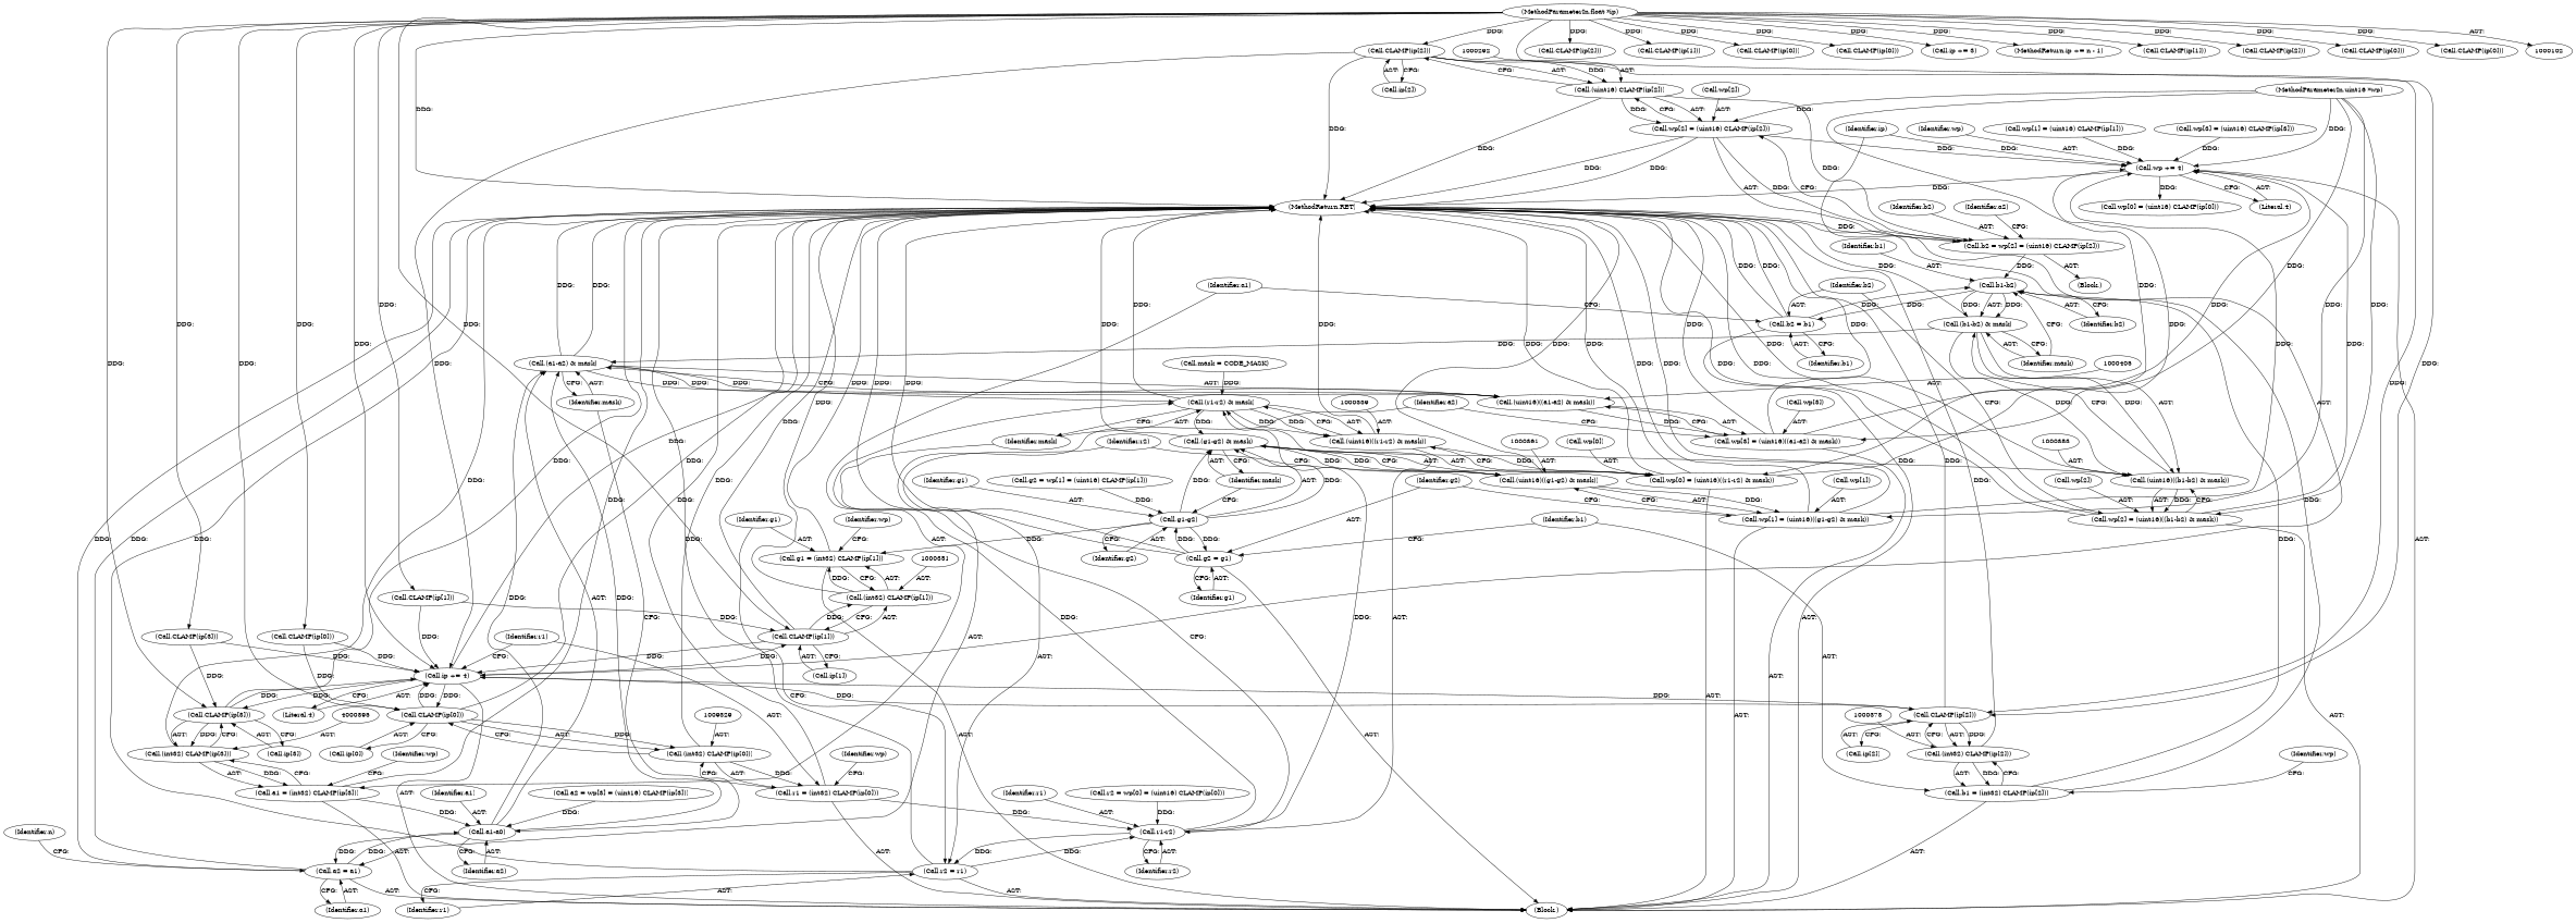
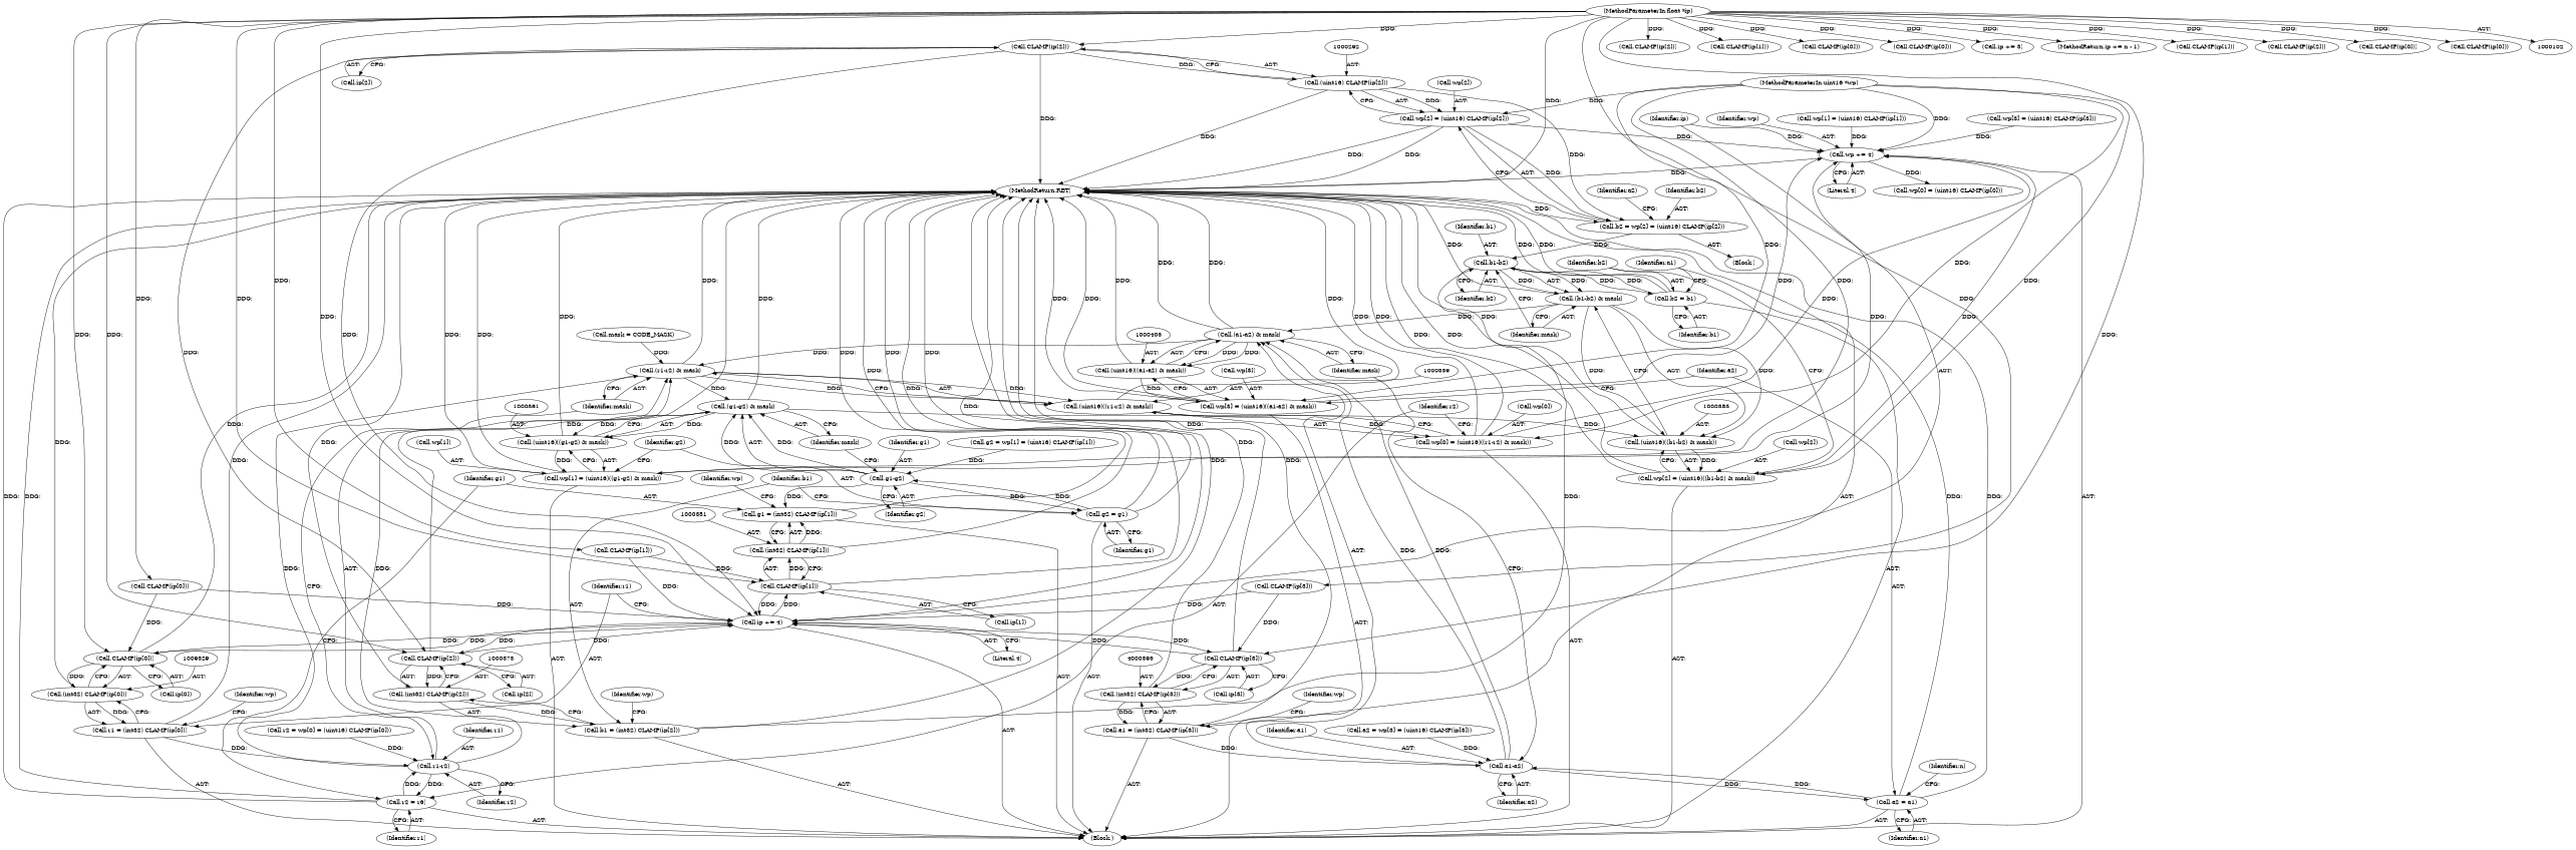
  digraph {
    n1 [label="(Call,CLAMP(ip[2]))"]
    n2 [label="(Call,(uint16) CLAMP(ip[2]))"]
    n3 [label="(Call,ip += 4)"]
    n4 [label="(Call,CLAMP(ip[2]))"]
    n5 [label="(MethodReturn,RET)"]
    n6 [label="(Call,ip[2])"]
    n7 [label="(Call,b2 = wp[2] = (uint16) CLAMP(ip[2]))"]
    n8 [label="(Call,wp[2] = (uint16) CLAMP(ip[2]))"]
    n9 [label="(Call,CLAMP(ip[0]))"]
    n10 [label="(Call,CLAMP(ip[1]))"]
    n11 [label="(Call,CLAMP(ip[3]))"]
    n12 [label="(Block,)"]
    n13 [label="(Literal,4)"]
    n14 [label="(Call,(int32) CLAMP(ip[2]))"]
    n15 [label="(Call,ip[2])"]
    n16 [label="(MethodParameterIn,float *ip)"]
    n17 [label="(Call,CLAMP(ip[2]))"]
    n18 [label="(Call,CLAMP(ip[1]))"]
    n19 [label="(Call,CLAMP(ip[0]))"]
    n20 [label="(Call,CLAMP(ip[0]))"]
    n21 [label="(Call,CLAMP(ip[1]))"]
    n22 [label="(Call,CLAMP(ip[3]))"]
    n23 [label="(Call,ip += 3)"]
    n24 [label="(MethodReturn,ip += n - 1)"]
    n25 [label="(Call,CLAMP(ip[1]))"]
    n26 [label="(Call,CLAMP(ip[0]))"]
    n27 [label="(Call,CLAMP(ip[2]))"]
    n28 [label="(Call,CLAMP(ip[0]))"]
    n29 [label="(Call,CLAMP(ip[0]))"]
    1000102
    n31 [label="(Call,(int32) CLAMP(ip[0]))"]
    n32 [label="(Call,ip[0])"]
    n33 [label="(Call,(int32) CLAMP(ip[1]))"]
    n34 [label="(Call,ip[1])"]
    n35 [label="(Call,(int32) CLAMP(ip[3]))"]
    n36 [label="(Call,ip[3])"]
    n37 [label="(Call,b1-b2)"]
    n38 [label="(Block,)"]
    n39 [label="(Call,wp += 4)"]
    n40 [label="(Call,(b1-b2) & mask)"]
    n41 [label="(Call,b2 = b1)"]
    n42 [label="(Identifier,b2)"]
    n43 [label="(Call,(uint16)((b1-b2) & mask))"]
    n44 [label="(Call,(a1-a2) & mask)"]
    n45 [label="(Identifier,mask)"]
    n46 [label="(Identifier,b1)"]
    n47 [label="(Call,wp[2] = (uint16)((b1-b2) & mask))"]
    n48 [label="(Call,(r1-r2) & mask)"]
    n49 [label="(Call,(uint16)((a1-a2) & mask))"]
    n50 [label="(Identifier,mask)"]
    n51 [label="(Literal,4)"]
    n52 [label="(Call,wp[0] = (uint16) CLAMP(ip[0]))"]
    n53 [label="(Call,(uint16)((r1-r2) & mask))"]
    n54 [label="(Call,(g1-g2) & mask)"]
    n55 [label="(Identifier,mask)"]
    n56 [label="(Call,wp[3] = (uint16)((a1-a2) & mask))"]
-   n57 [label="(Call,a1-a0)"]
+   n57 [label="(Call,a1-a2)"]
    n58 [label="(Call,wp[0] = (uint16)((r1-r2) & mask))"]
    n59 [label="(Call,(uint16)((g1-g2) & mask))"]
    n60 [label="(Identifier,mask)"]
    n61 [label="(Call,r1-r2)"]
    n62 [label="(Call,wp[1] = (uint16)((g1-g2) & mask))"]
    n63 [label="(Call,g1-g2)"]
    n64 [label="(Call,r1 = (int32) CLAMP(ip[0]))"]
-   n65 [label="(Call,r2 = r1)"]
+   n65 [label="(Call,r2 = r6)"]
    n66 [label="(Identifier,r2)"]
    n67 [label="(Identifier,r1)"]
    n68 [label="(Call,g1 = (int32) CLAMP(ip[1]))"]
    n69 [label="(Call,g2 = g1)"]
    n70 [label="(Identifier,g2)"]
    n71 [label="(Identifier,g1)"]
    n72 [label="(Call,b1 = (int32) CLAMP(ip[2]))"]
    n73 [label="(Call,a1 = (int32) CLAMP(ip[3]))"]
    n74 [label="(Call,a2 = a1)"]
    n75 [label="(Identifier,a2)"]
    n76 [label="(Identifier,a1)"]
    n77 [label="(Call,mask = CODE_MASK)"]
    n78 [label="(Identifier,ip)"]
    n79 [label="(Identifier,a1)"]
    n80 [label="(Identifier,b1)"]
    n81 [label="(Call,g2 = wp[1] = (uint16) CLAMP(ip[1]))"]
    n82 [label="(Call,wp[0])"]
    n83 [label="(Identifier,a1)"]
    n84 [label="(Call,wp[2])"]
    n85 [label="(Call,wp[1] = (uint16) CLAMP(ip[1]))"]
    n86 [label="(Identifier,a2)"]
    n87 [label="(MethodParameterIn,uint16 *wp)"]
    n88 [label="(Call,wp[1])"]
    n89 [label="(Identifier,wp)"]
    n90 [label="(Identifier,r1)"]
    n91 [label="(Call,wp[3] = (uint16) CLAMP(ip[3]))"]
    n92 [label="(Identifier,g1)"]
    n93 [label="(Identifier,n)"]
    n94 [label="(Call,r2 = wp[0] = (uint16) CLAMP(ip[0]))"]
    n95 [label="(Identifier,r2)"]
    n96 [label="(Identifier,wp)"]
    n97 [label="(Identifier,r1)"]
    n98 [label="(Identifier,a2)"]
    n99 [label="(Identifier,b2)"]
    n100 [label="(Call,wp[2])"]
    n101 [label="(Call,a2 = wp[3] = (uint16) CLAMP(ip[3]))"]
    n102 [label="(Identifier,wp)"]
    n103 [label="(Call,wp[3])"]
    n104 [label="(Identifier,g1)"]
    n105 [label="(Identifier,g2)"]
    n106 [label="(Identifier,wp)"]
    n107 [label="(Identifier,b1)"]
    n108 [label="(Identifier,wp)"]
    n109 [label="(Identifier,b2)"]
    1000292
    1000383
    1000339
    1000361
    1000405
    n115 [label=1009329]
    1000351
    1000373
    n118 [label=4000395]
    n1 -> n2 [label="AST: "]
    n1 -> n2 [label="DDG: "]
    n1 -> n3 [label="DDG: "]
    n1 -> n4 [label="DDG: "]
    n1 -> n5 [label="DDG: "]
    n1 -> n6 [label="CFG: "]
    n2 -> n1 [label="CFG: "]
    n2 -> n5 [label="DDG: "]
    n2 -> n7 [label="DDG: "]
    n2 -> n8 [label="AST: "]
    n2 -> n8 [label="DDG: "]
    n3 -> n4 [label="DDG: "]
    n3 -> n5 [label="DDG: "]
    n3 -> n9 [label="DDG: "]
    n3 -> n10 [label="DDG: "]
    n3 -> n11 [label="DDG: "]
    n3 -> n12 [label="AST: "]
    n3 -> n13 [label="CFG: "]
    n4 -> n3 [label="DDG: "]
    n4 -> n5 [label="DDG: "]
    n4 -> n14 [label="AST: "]
    n4 -> n14 [label="DDG: "]
    n4 -> n15 [label="CFG: "]
    n5 -> n7 [label="DDG: "]
    n6 -> n1 [label="AST: "]
    n7 -> n8 [label="CFG: "]
    n7 -> n37 [label="DDG: "]
    n7 -> n38 [label="AST: "]
    n8 -> n2 [label="CFG: "]
    n8 -> n5 [label="DDG: "]
    n8 -> n5 [label="DDG: "]
    n8 -> n7 [label="AST: "]
    n8 -> n7 [label="DDG: "]
    n8 -> n39 [label="DDG: "]
    n9 -> n3 [label="DDG: "]
    n9 -> n5 [label="DDG: "]
    n9 -> n31 [label="AST: "]
    n9 -> n31 [label="DDG: "]
    n9 -> n32 [label="CFG: "]
    n10 -> n3 [label="DDG: "]
    n10 -> n5 [label="DDG: "]
    n10 -> n33 [label="AST: "]
    n10 -> n33 [label="DDG: "]
    n10 -> n34 [label="CFG: "]
    n11 -> n3 [label="DDG: "]
    n11 -> n5 [label="DDG: "]
    n11 -> n35 [label="AST: "]
    n11 -> n35 [label="DDG: "]
    n11 -> n36 [label="CFG: "]
    n13 -> n3 [label="AST: "]
    n14 -> n4 [label="CFG: "]
    n14 -> n5 [label="DDG: "]
    n14 -> n72 [label="AST: "]
    n14 -> n72 [label="DDG: "]
    n15 -> n4 [label="AST: "]
    n16 -> n1 [label="DDG: "]
    n16 -> n3 [label="DDG: "]
    n16 -> n4 [label="DDG: "]
    n16 -> n5 [label="DDG: "]
    n16 -> n9 [label="DDG: "]
    n16 -> n10 [label="DDG: "]
    n16 -> n11 [label="DDG: "]
    n16 -> n17 [label="DDG: "]
    n16 -> n18 [label="DDG: "]
    n16 -> n19 [label="DDG: "]
    n16 -> n20 [label="DDG: "]
    n16 -> n21 [label="DDG: "]
    n16 -> n22 [label="DDG: "]
    n16 -> n23 [label="DDG: "]
    n16 -> n24 [label="DDG: "]
    n16 -> n25 [label="DDG: "]
    n16 -> n26 [label="DDG: "]
    n16 -> n27 [label="DDG: "]
    n16 -> n28 [label="DDG: "]
    n16 -> n29 [label="DDG: "]
    n16 -> 1000102 [label="AST: "]
    n21 -> n3 [label="DDG: "]
    n21 -> n10 [label="DDG: "]
    n22 -> n3 [label="DDG: "]
    n22 -> n11 [label="DDG: "]
    n26 -> n3 [label="DDG: "]
    n26 -> n9 [label="DDG: "]
    n31 -> n5 [label="DDG: "]
    n31 -> n9 [label="CFG: "]
    n31 -> n64 [label="AST: "]
    n31 -> n64 [label="DDG: "]
    n32 -> n9 [label="AST: "]
    n33 -> n5 [label="DDG: "]
    n33 -> n10 [label="CFG: "]
    n33 -> n68 [label="AST: "]
    n33 -> n68 [label="DDG: "]
    n34 -> n10 [label="AST: "]
    n35 -> n5 [label="DDG: "]
    n35 -> n11 [label="CFG: "]
    n35 -> n73 [label="AST: "]
    n35 -> n73 [label="DDG: "]
    n36 -> n11 [label="AST: "]
    n37 -> n40 [label="AST: "]
    n37 -> n40 [label="DDG: "]
    n37 -> n40 [label="DDG: "]
    n37 -> n41 [label="DDG: "]
    n37 -> n42 [label="CFG: "]
    n39 -> n5 [label="DDG: "]
    n39 -> n12 [label="AST: "]
    n39 -> n51 [label="CFG: "]
    n39 -> n52 [label="DDG: "]
    n40 -> n5 [label="DDG: "]
    n40 -> n43 [label="AST: "]
    n40 -> n43 [label="DDG: "]
    n40 -> n43 [label="DDG: "]
    n40 -> n44 [label="DDG: "]
    n40 -> n45 [label="CFG: "]
    n41 -> n5 [label="DDG: "]
    n41 -> n5 [label="DDG: "]
    n41 -> n12 [label="AST: "]
    n41 -> n37 [label="DDG: "]
    n41 -> n46 [label="CFG: "]
    n42 -> n37 [label="AST: "]
    n43 -> n5 [label="DDG: "]
    n43 -> n40 [label="CFG: "]
    n43 -> n47 [label="AST: "]
    n43 -> n47 [label="DDG: "]
    n44 -> n5 [label="DDG: "]
    n44 -> n5 [label="DDG: "]
    n44 -> n48 [label="DDG: "]
    n44 -> n49 [label="AST: "]
    n44 -> n49 [label="DDG: "]
    n44 -> n49 [label="DDG: "]
    n44 -> n50 [label="CFG: "]
    n45 -> n37 [label="CFG: "]
    n45 -> n40 [label="AST: "]
    n46 -> n41 [label="AST: "]
    n47 -> n5 [label="DDG: "]
    n47 -> n5 [label="DDG: "]
    n47 -> n12 [label="AST: "]
    n47 -> n39 [label="DDG: "]
    n47 -> n43 [label="CFG: "]
    n48 -> n5 [label="DDG: "]
    n48 -> n53 [label="AST: "]
    n48 -> n53 [label="DDG: "]
    n48 -> n53 [label="DDG: "]
    n48 -> n54 [label="DDG: "]
    n48 -> n55 [label="CFG: "]
+   n49 -> n5 [label="DDG: "]
    n49 -> n44 [label="CFG: "]
    n49 -> n56 [label="AST: "]
    n49 -> n56 [label="DDG: "]
    n50 -> n44 [label="AST: "]
    n50 -> n57 [label="CFG: "]
    n51 -> n39 [label="AST: "]
    n53 -> n5 [label="DDG: "]
    n53 -> n48 [label="CFG: "]
    n53 -> n58 [label="AST: "]
    n53 -> n58 [label="DDG: "]
    n54 -> n5 [label="DDG: "]
    n54 -> n43 [label="DDG: "]
    n54 -> n59 [label="AST: "]
    n54 -> n59 [label="DDG: "]
    n54 -> n59 [label="DDG: "]
    n54 -> n60 [label="CFG: "]
    n55 -> n48 [label="AST: "]
    n55 -> n61 [label="CFG: "]
    n56 -> n5 [label="DDG: "]
    n56 -> n5 [label="DDG: "]
    n56 -> n12 [label="AST: "]
    n56 -> n39 [label="DDG: "]
    n56 -> n49 [label="CFG: "]
    n57 -> n44 [label="AST: "]
    n57 -> n44 [label="DDG: "]
    n57 -> n44 [label="DDG: "]
    n57 -> n74 [label="DDG: "]
    n57 -> n75 [label="CFG: "]
    n58 -> n5 [label="DDG: "]
    n58 -> n5 [label="DDG: "]
    n58 -> n12 [label="AST: "]
    n58 -> n39 [label="DDG: "]
    n58 -> n53 [label="CFG: "]
    n59 -> n5 [label="DDG: "]
    n59 -> n54 [label="CFG: "]
    n59 -> n62 [label="AST: "]
    n59 -> n62 [label="DDG: "]
    n60 -> n54 [label="AST: "]
    n60 -> n63 [label="CFG: "]
    n61 -> n48 [label="AST: "]
    n61 -> n48 [label="DDG: "]
    n61 -> n48 [label="DDG: "]
    n61 -> n65 [label="DDG: "]
    n61 -> n66 [label="CFG: "]
    n62 -> n5 [label="DDG: "]
    n62 -> n5 [label="DDG: "]
    n62 -> n12 [label="AST: "]
    n62 -> n39 [label="DDG: "]
    n62 -> n59 [label="CFG: "]
    n63 -> n54 [label="AST: "]
    n63 -> n54 [label="DDG: "]
    n63 -> n54 [label="DDG: "]
    n63 -> n68 [label="DDG: "]
    n63 -> n69 [label="DDG: "]
    n63 -> n70 [label="CFG: "]
    n64 -> n5 [label="DDG: "]
    n64 -> n12 [label="AST: "]
    n64 -> n31 [label="CFG: "]
    n64 -> n61 [label="DDG: "]
    n65 -> n5 [label="DDG: "]
    n65 -> n5 [label="DDG: "]
    n65 -> n12 [label="AST: "]
    n65 -> n61 [label="DDG: "]
    n65 -> n67 [label="CFG: "]
    n66 -> n61 [label="AST: "]
    n67 -> n65 [label="AST: "]
    n68 -> n5 [label="DDG: "]
    n68 -> n12 [label="AST: "]
    n68 -> n33 [label="CFG: "]
    n69 -> n5 [label="DDG: "]
    n69 -> n5 [label="DDG: "]
    n69 -> n12 [label="AST: "]
    n69 -> n63 [label="DDG: "]
    n69 -> n71 [label="CFG: "]
    n70 -> n63 [label="AST: "]
    n71 -> n69 [label="AST: "]
    n72 -> n5 [label="DDG: "]
    n72 -> n12 [label="AST: "]
    n72 -> n14 [label="CFG: "]
    n72 -> n37 [label="DDG: "]
    n73 -> n5 [label="DDG: "]
    n73 -> n12 [label="AST: "]
    n73 -> n35 [label="CFG: "]
    n73 -> n57 [label="DDG: "]
    n74 -> n5 [label="DDG: "]
    n74 -> n5 [label="DDG: "]
    n74 -> n12 [label="AST: "]
    n74 -> n57 [label="DDG: "]
    n74 -> n76 [label="CFG: "]
    n75 -> n57 [label="AST: "]
    n76 -> n74 [label="AST: "]
    n77 -> n48 [label="DDG: "]
    n78 -> n3 [label="AST: "]
    n78 -> n39 [label="DDG: "]
    n79 -> n57 [label="AST: "]
    n80 -> n69 [label="CFG: "]
    n80 -> n72 [label="AST: "]
    n81 -> n63 [label="DDG: "]
    n82 -> n58 [label="AST: "]
    n83 -> n41 [label="CFG: "]
    n83 -> n73 [label="AST: "]
    n84 -> n8 [label="AST: "]
    n85 -> n39 [label="DDG: "]
    n86 -> n7 [label="CFG: "]
    n87 -> n8 [label="DDG: "]
    n87 -> n39 [label="DDG: "]
    n87 -> n47 [label="DDG: "]
    n87 -> n56 [label="DDG: "]
    n87 -> n58 [label="DDG: "]
    n87 -> n62 [label="DDG: "]
    n88 -> n62 [label="AST: "]
    n89 -> n73 [label="CFG: "]
    n90 -> n61 [label="AST: "]
    n91 -> n39 [label="DDG: "]
    n92 -> n65 [label="CFG: "]
    n92 -> n68 [label="AST: "]
    n93 -> n74 [label="CFG: "]
    n94 -> n61 [label="DDG: "]
    n95 -> n58 [label="CFG: "]
    n95 -> n65 [label="AST: "]
    n96 -> n64 [label="CFG: "]
    n97 -> n3 [label="CFG: "]
    n97 -> n64 [label="AST: "]
    n98 -> n56 [label="CFG: "]
    n98 -> n74 [label="AST: "]
    n99 -> n41 [label="AST: "]
    n99 -> n47 [label="CFG: "]
    n100 -> n47 [label="AST: "]
    n101 -> n57 [label="DDG: "]
    n102 -> n72 [label="CFG: "]
    n103 -> n56 [label="AST: "]
    n104 -> n63 [label="AST: "]
    n105 -> n62 [label="CFG: "]
    n105 -> n69 [label="AST: "]
    n106 -> n39 [label="AST: "]
    n107 -> n37 [label="AST: "]
    n108 -> n68 [label="CFG: "]
    n109 -> n7 [label="AST: "]
    1000292 -> n2 [label="AST: "]
    1000383 -> n43 [label="AST: "]
    1000339 -> n53 [label="AST: "]
    1000361 -> n59 [label="AST: "]
    1000405 -> n49 [label="AST: "]
    n115 -> n31 [label="AST: "]
    1000351 -> n33 [label="AST: "]
    1000373 -> n14 [label="AST: "]
    n118 -> n35 [label="AST: "]
  }
